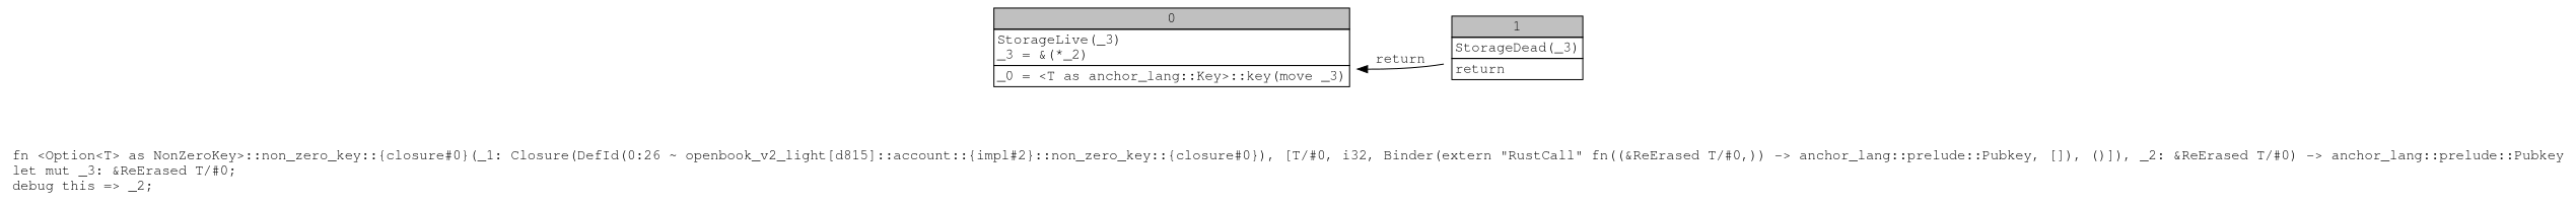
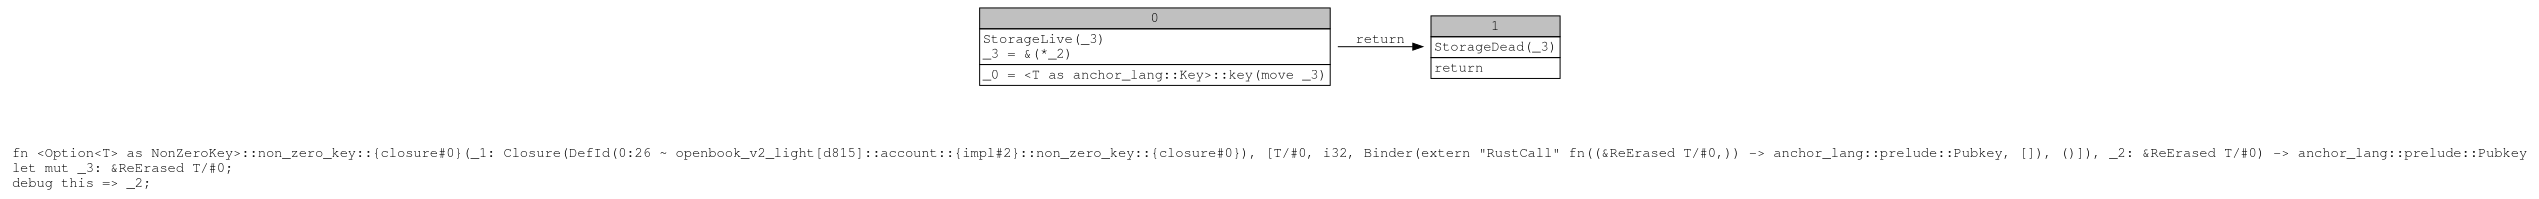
  digraph {
    fontname="Courier, monospace"
    label=<fn &lt;Option&lt;T&gt; as NonZeroKey&gt;::non_zero_key::{closure#0}(_1: Closure(DefId(0:26 ~ openbook_v2_light[d815]::account::{impl#2}::non_zero_key::{closure#0}), [T/#0, i32, Binder(extern &quot;RustCall&quot; fn((&amp;ReErased T/#0,)) -&gt; anchor_lang::prelude::Pubkey, []), ()]), _2: &amp;ReErased T/#0) -&gt; anchor_lang::prelude::Pubkey<br align="left"/>let mut _3: &amp;ReErased T/#0;<br align="left"/>debug this =&gt; _2;<br align="left"/>>
    rankdir=LR
    node [fontname="Courier, monospace" shape=none]
    n1 [label=<<table border="0" cellborder="1" cellspacing="0"><tr><td bgcolor="gray" align="center" colspan="1">0</td></tr><tr><td align="left" balign="left">StorageLive(_3)<br/>_3 = &amp;(*_2)<br/></td></tr><tr><td align="left">_0 = &lt;T as anchor_lang::Key&gt;::key(move _3)</td></tr></table>>]
    n2 [label=<<table border="0" cellborder="1" cellspacing="0"><tr><td bgcolor="gray" align="center" colspan="1">1</td></tr><tr><td align="left" balign="left">StorageDead(_3)<br/></td></tr><tr><td align="left">return</td></tr></table>>]
-   n2 -> n1 [fontname="Courier, monospace" label=return]
+   n1 -> n2 [fontname="Courier, monospace" label=return]
  }
